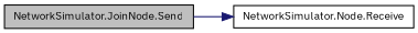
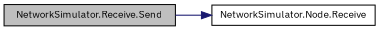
  digraph {
    rankdir=LR
    fontname="IBM Plex Sans"
    node [color=black fontname="IBM Plex Sans" fontsize=10 shape=record style=filled]
-   n1 [fillcolor=grey75 fontcolor=black height=0.2 label="NetworkSimulator.JoinNode.Send" width=0.4]
+   n1 [fillcolor=grey75 fontcolor=black height=0.2 label="NetworkSimulator.Receive.Send" width=0.4]
    n2 [fillcolor=white height=0.2 label="NetworkSimulator.Node.Receive" width=0.4]
    n1 -> n2 [color=midnightblue fontname="IBM Plex Sans" fontsize=10 labelfontname=Helvetica labelfontsize=10 style=solid]
  }
